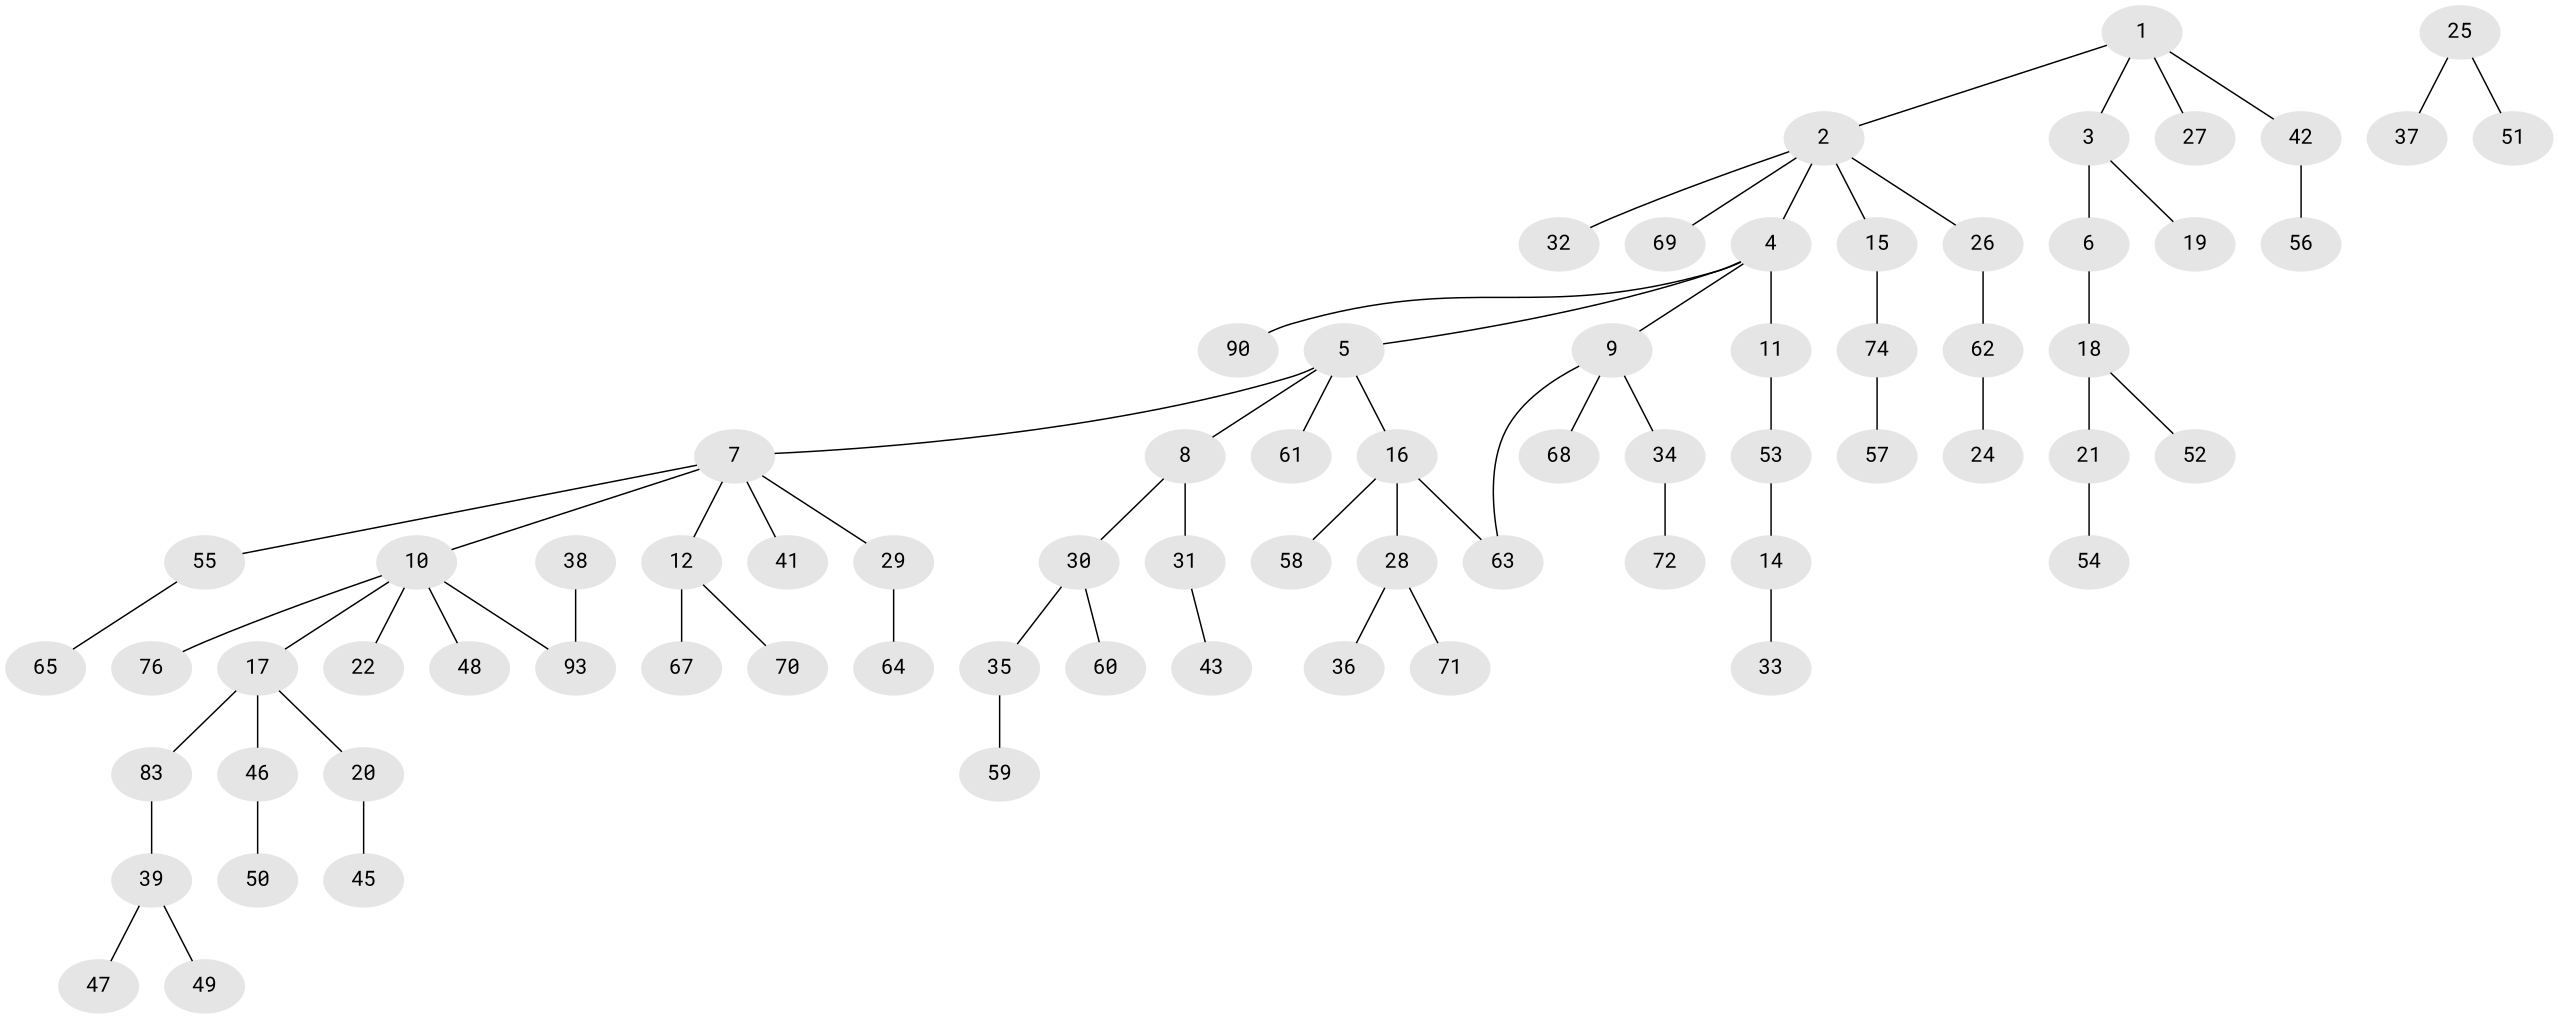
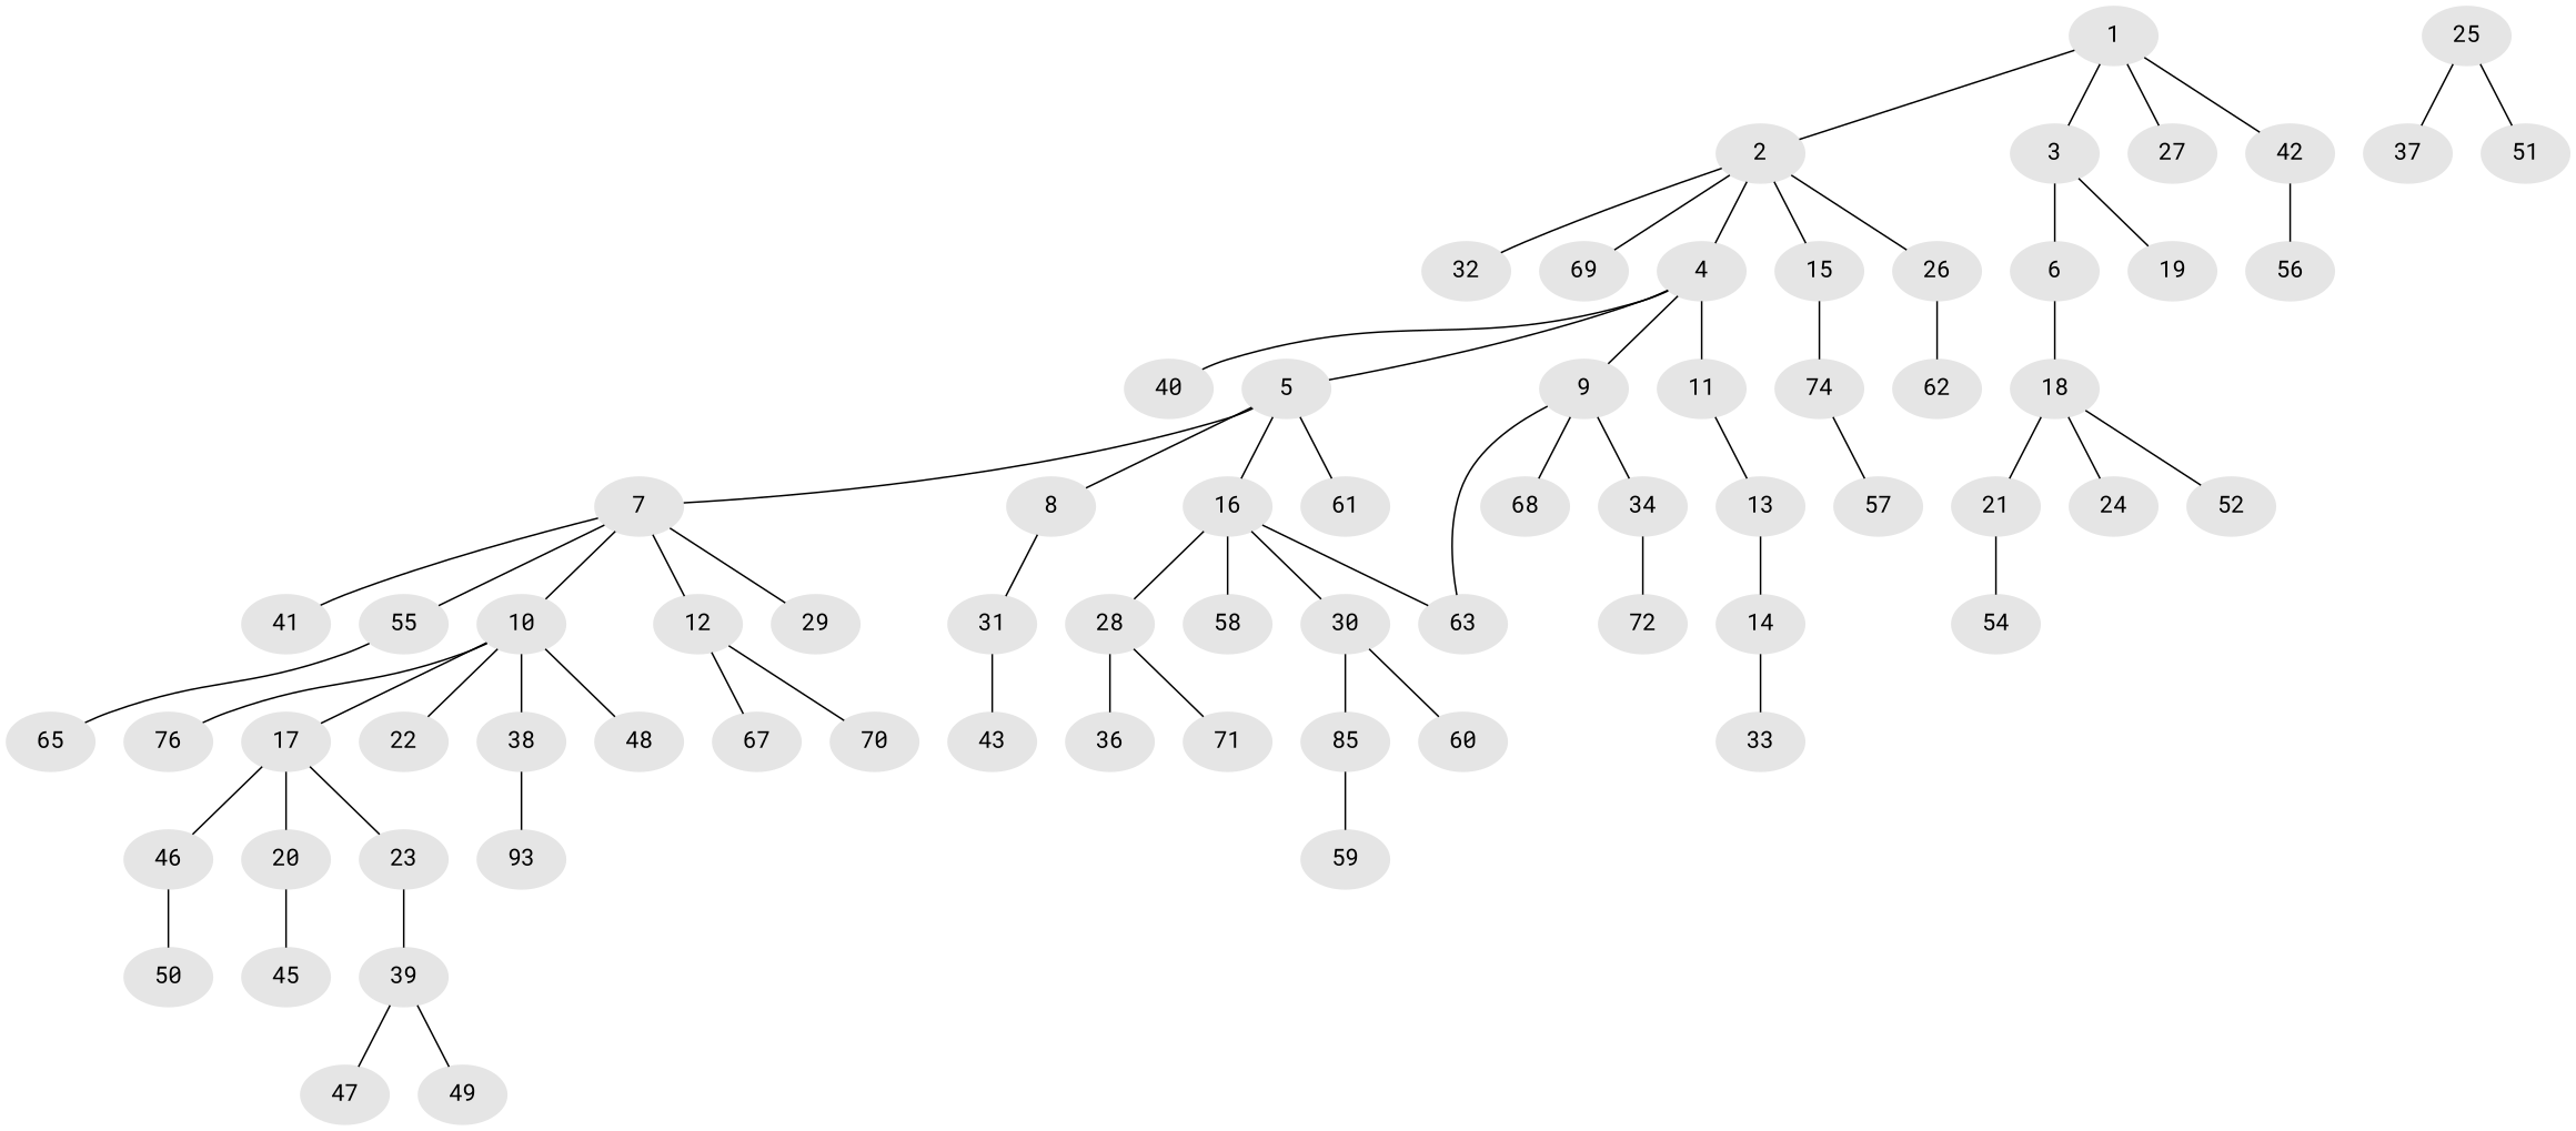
  graph {
    fontname="Roboto Mono"
    node [color=gray90 fontname="Roboto Mono" style=filled]
    edge [fontname="Roboto Mono"]
    1
    2
    3
    27
    42
    4
    15
    26
    32
    69
    6
    19
    56
    5
    9
    11
-   40 [label=90]
+   40
    n18 [label=74]
    62
    18
    7
    8
    16
    61
    34
    68
    63
-   13 [label=53]
+   13
    10
    12
    29
    41
    55
    30
    31
    28
    58
    21
    24
    52
    17
    22
    38
    48
    n45 [label=76]
    67
    70
-   64
    65
-   35
+   35 [label=85]
    60
    43
    25
    37
    51
    72
    20
-   23 [label=83]
+   23
    46
    n60 [label=93]
    14
    33
    57
    36
    71
    45
    39
    50
    54
    47
    49
    59
    1 -- 2
    1 -- 3
    1 -- 27
    1 -- 42
    2 -- 4
    2 -- 15
    2 -- 26
    2 -- 32
    2 -- 69
    3 -- 6
    3 -- 19
    42 -- 56
    4 -- 5
    4 -- 9
    4 -- 11
    4 -- 40
    15 -- n18
    26 -- 62
    6 -- 18
    5 -- 7
    5 -- 8
    5 -- 16
    5 -- 61
    9 -- 34
    9 -- 68
    9 -- 63
    11 -- 13
    n18 -- 57
    18 -- 21
-   62 -- 24
+   18 -- 24
    18 -- 52
    7 -- 10
    7 -- 12
    7 -- 29
    7 -- 41
    7 -- 55
-   8 -- 30
+   16 -- 30
    8 -- 31
    16 -- 63
    16 -- 28
    16 -- 58
    34 -- 72
    13 -- 14
    10 -- 17
    10 -- 22
-   10 -- n60
+   10 -- 38
    10 -- 48
    10 -- n45
    12 -- 67
    12 -- 70
-   29 -- 64
    55 -- 65
    30 -- 35
    30 -- 60
    31 -- 43
    28 -- 36
    28 -- 71
    21 -- 54
    17 -- 20
    17 -- 23
    17 -- 46
    38 -- n60
    35 -- 59
    25 -- 37
    25 -- 51
    20 -- 45
    23 -- 39
    46 -- 50
    14 -- 33
    39 -- 47
    39 -- 49
  }
